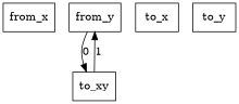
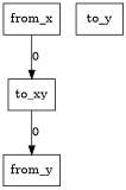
  digraph {
    rankdir=TB
    node [fillcolor=white shape=box style=filled]
    n1 [label=<from_x>]
    n2 [label=<from_y>]
    n3 [label=<to_xy>]
-   n4 [label=<to_x>]
    n5 [label=<to_y>]
-   n2 -> n3 [label=0]
-   n3 -> n2 [label=1]
+   n1 -> n3 [label=0]
+   n3 -> n2 [label=0]
  }
